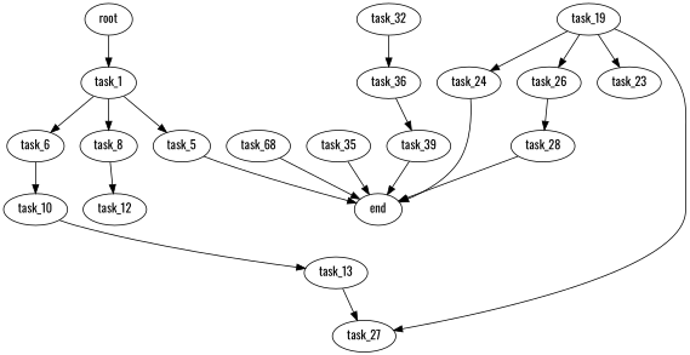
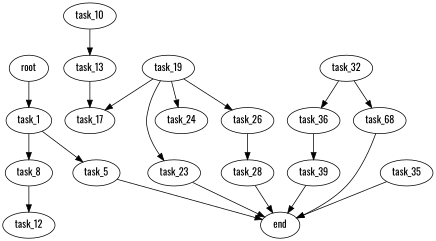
  digraph {
    fontname=Oswald
    node [fontname=Oswald]
    edge [fontname=Oswald]
    root
    task_1
    task_5
-   task_6
    task_8
    end
    task_10
    task_12
    task_13
-   task_17 [label=task_27]
+   task_17
    task_19
    task_23
    task_24
    task_26
    task_28
    task_32
    task_36
    n18 [label=task_68]
    task_35
    task_39
    root -> task_1
    task_1 -> task_5
-   task_1 -> task_6
    task_1 -> task_8
    task_5 -> end
-   task_6 -> task_10
    task_8 -> task_12
    task_10 -> task_13
    task_13 -> task_17
    task_19 -> task_17
    task_19 -> task_23
    task_19 -> task_24
    task_19 -> task_26
-   task_24 -> end
+   task_23 -> end
    task_26 -> task_28
    task_28 -> end
    task_32 -> task_36
+   task_32 -> n18
    task_36 -> task_39
    n18 -> end
    task_35 -> end
    task_39 -> end
  }
